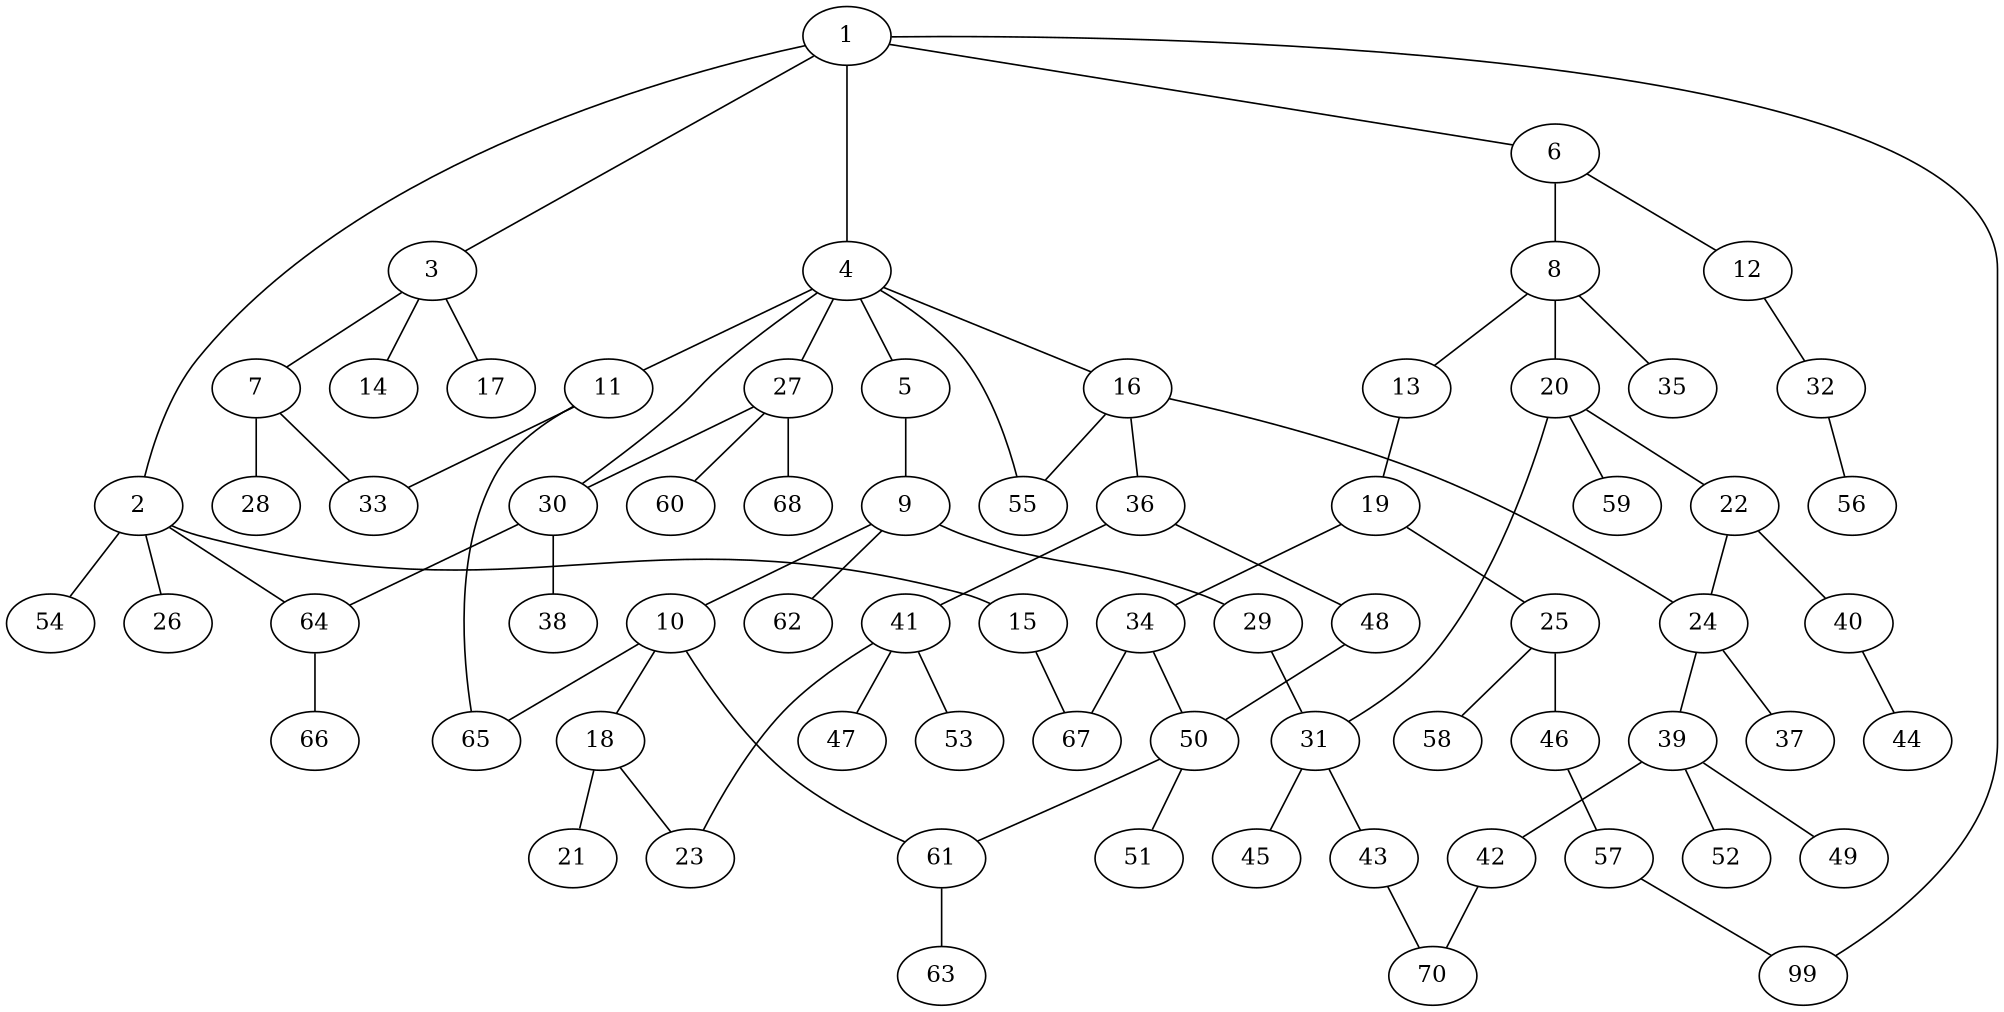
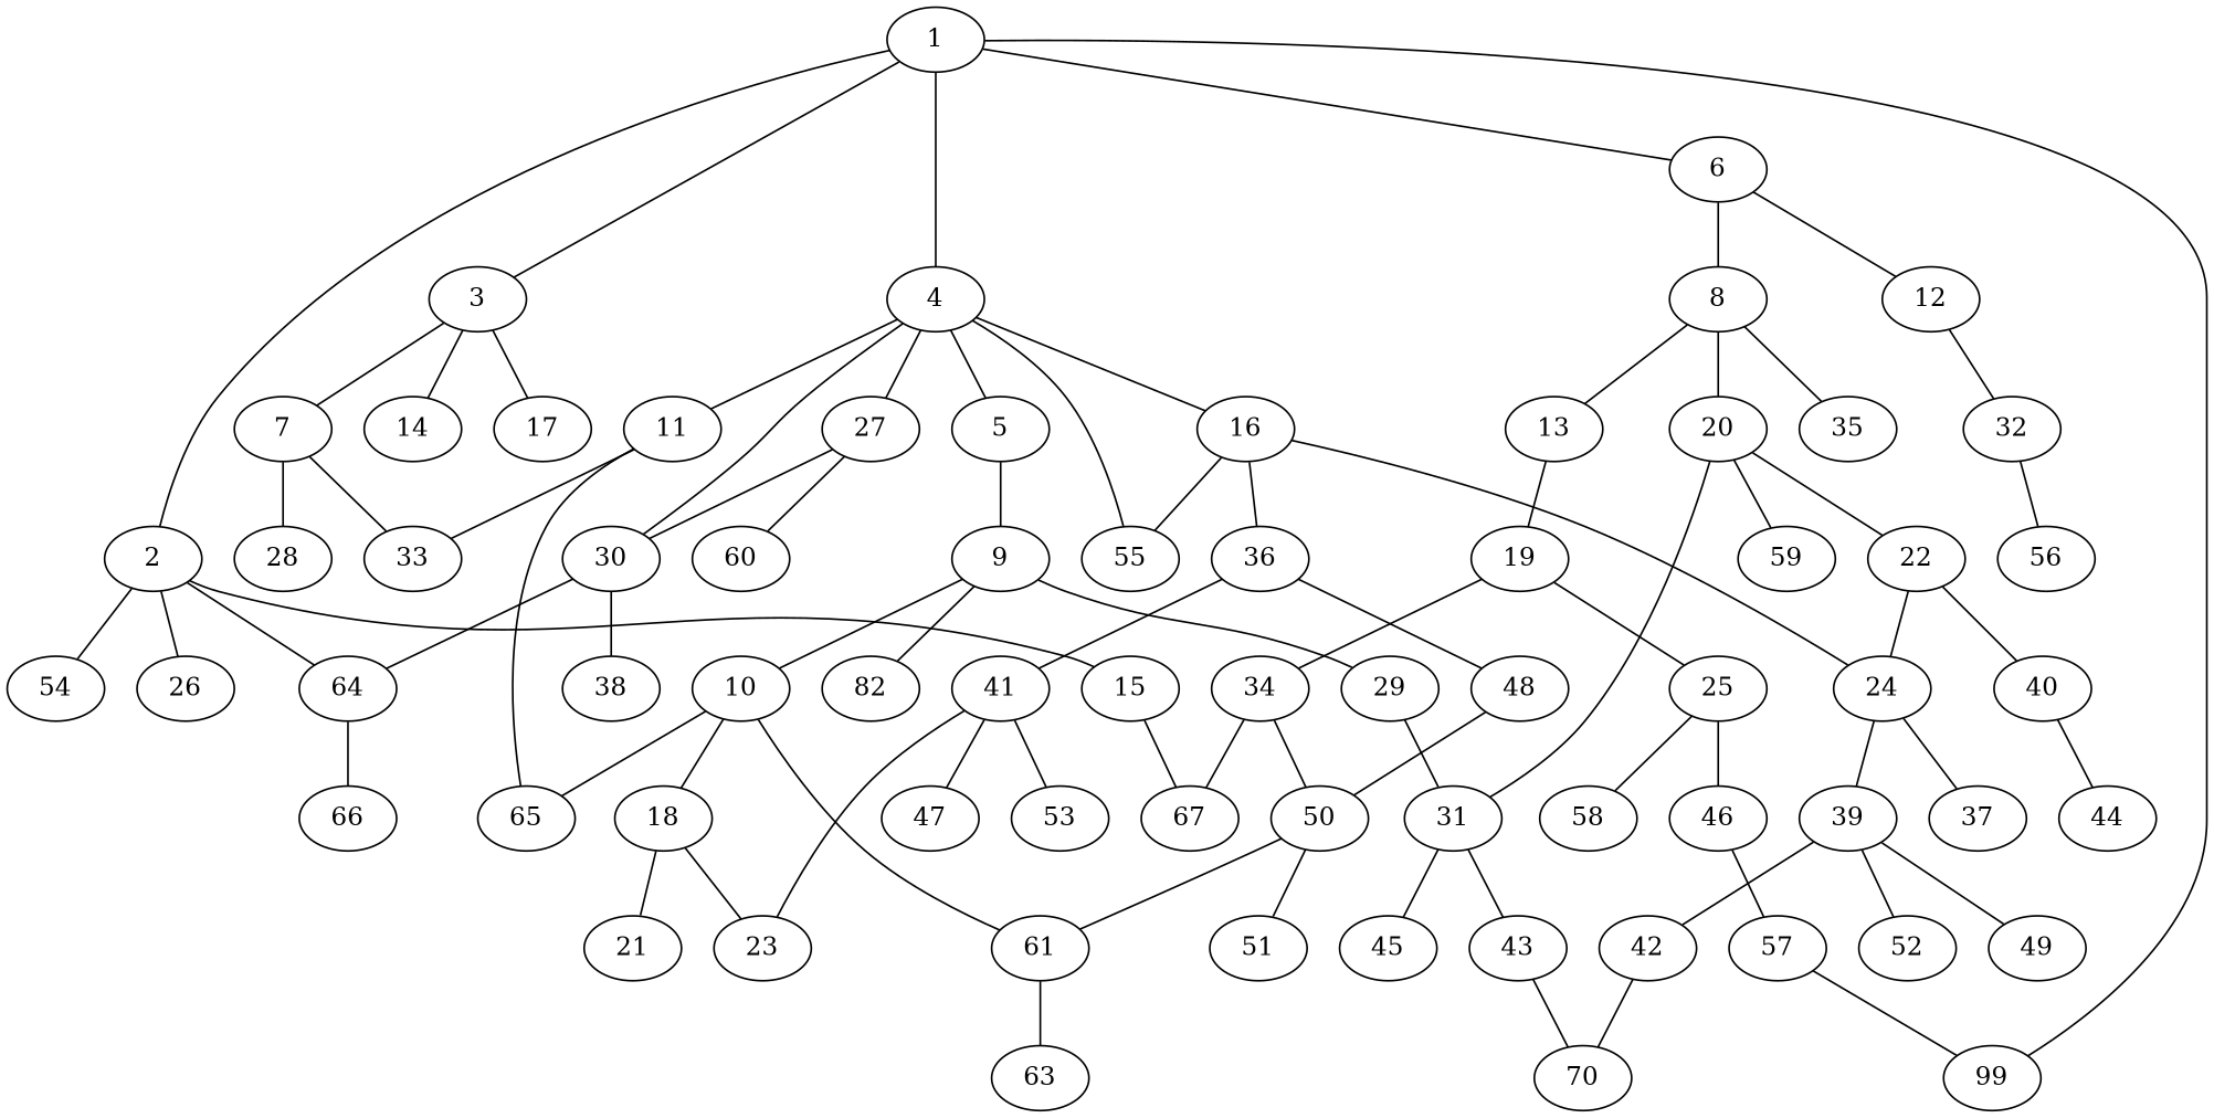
  graph {
    1
    2
    3
    4
    6
    n6 [label=99]
    15
    26
    64
    54
    7
    14
    17
    5
    11
    16
    27
    30
    55
    8
    12
    67
    66
    28
    33
    9
    65
    24
    36
    60
-   68
    38
    13
    20
    35
    32
    10
    29
-   62
+   62 [label=82]
    37
    39
    41
    48
    18
    61
    31
    19
    22
    59
    56
    25
    34
    40
    43
    45
    21
    23
    63
    46
    58
    50
    42
    49
    52
    47
    53
    57
    51
    44
    70
    1 -- 2
    1 -- 3
    1 -- 4
    1 -- 6
    1 -- n6
    2 -- 15
    2 -- 26
    2 -- 64
    2 -- 54
    3 -- 7
    3 -- 14
    3 -- 17
    4 -- 5
    4 -- 11
    4 -- 16
    4 -- 27
    4 -- 30
    4 -- 55
    6 -- 8
    6 -- 12
    15 -- 67
    64 -- 66
    7 -- 28
    7 -- 33
    5 -- 9
    11 -- 33
    11 -- 65
    16 -- 55
    16 -- 24
    16 -- 36
    27 -- 30
    27 -- 60
-   27 -- 68
    30 -- 64
    30 -- 38
    8 -- 13
    8 -- 20
    8 -- 35
    12 -- 32
    9 -- 10
    9 -- 29
    9 -- 62
    24 -- 37
    24 -- 39
    36 -- 41
    36 -- 48
    13 -- 19
    20 -- 31
    20 -- 22
    20 -- 59
    32 -- 56
    10 -- 65
    10 -- 18
    10 -- 61
    29 -- 31
    39 -- 42
    39 -- 49
    39 -- 52
    41 -- 23
    41 -- 47
    41 -- 53
    48 -- 50
    18 -- 21
    18 -- 23
    61 -- 63
    31 -- 43
    31 -- 45
    19 -- 25
    19 -- 34
    22 -- 24
    22 -- 40
    25 -- 46
    25 -- 58
    34 -- 67
    34 -- 50
    40 -- 44
    43 -- 70
    46 -- 57
    50 -- 61
    50 -- 51
    42 -- 70
    57 -- n6
  }
